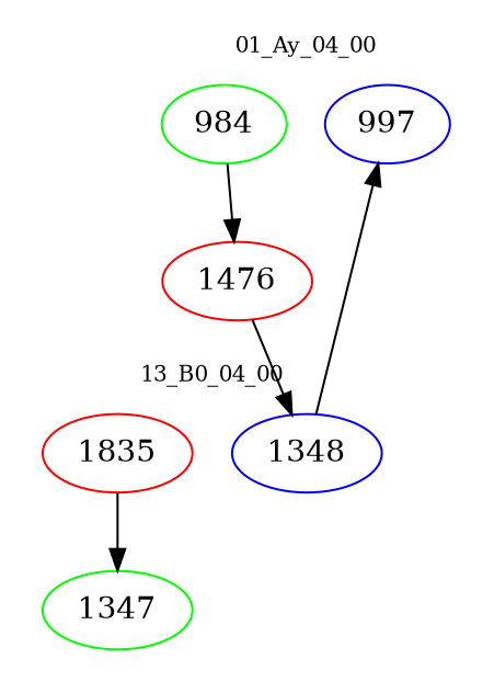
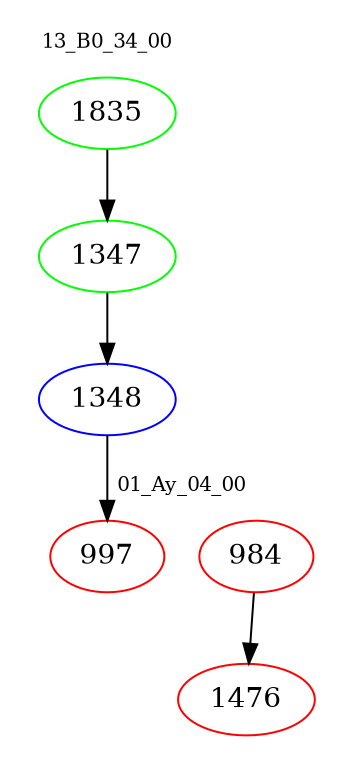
  digraph {
    node [color=green]
    edge [color=black]
-   n1 [label=984]
-   n2 [color=blue label=997]
+   n1 [color=red label=984]
+   n2 [color=red label=997]
    n3 [color=red label=1476]
    n4 [label=1347]
    n5 [color=blue label=1348]
-   n6 [color=red label=1835]
+   n6 [label=1835]
    subgraph cluster_1 {
      color=white
      fontsize=10
      label="01_Ay_04_00"
      n1
      n2
      n3
    }
    subgraph cluster_2 {
      color=white
      fontsize=10
-     label="13_B0_04_00"
+     label="13_B0_34_00"
      n4
      n5
      n6
    }
    n1 -> n3
-   n3 -> n5
+   n4 -> n5
    n5 -> n2
    n6 -> n4
  }
